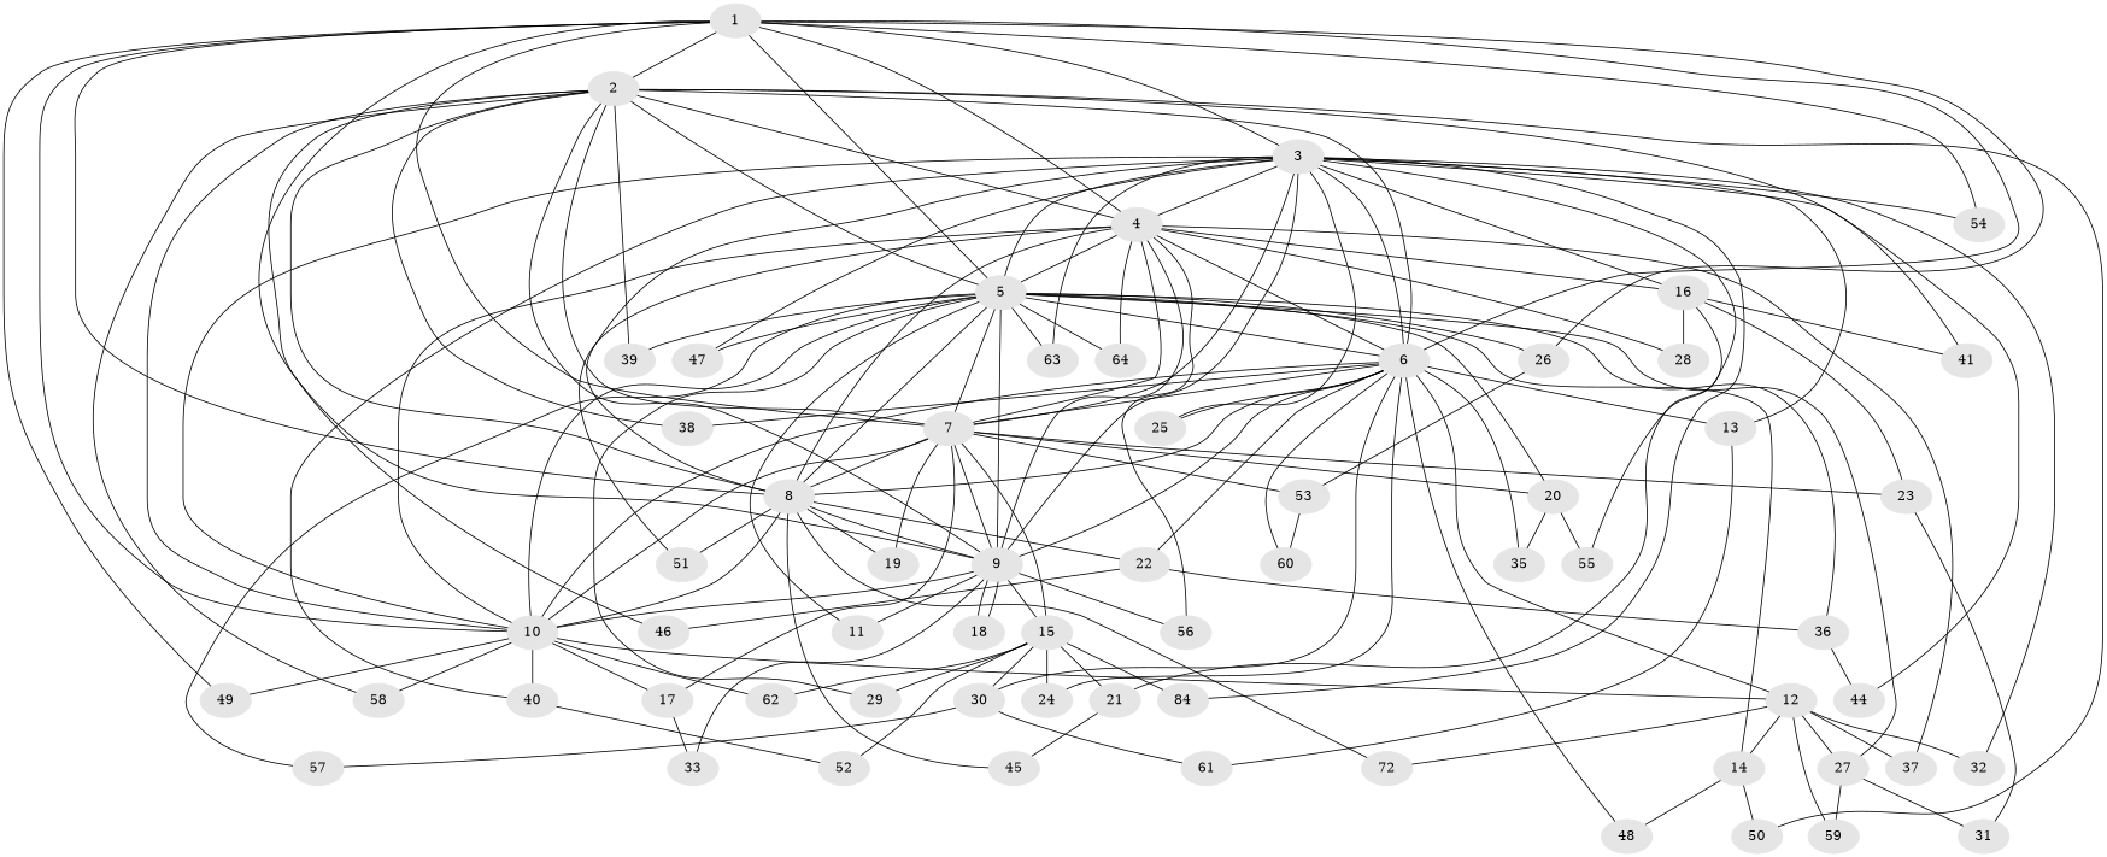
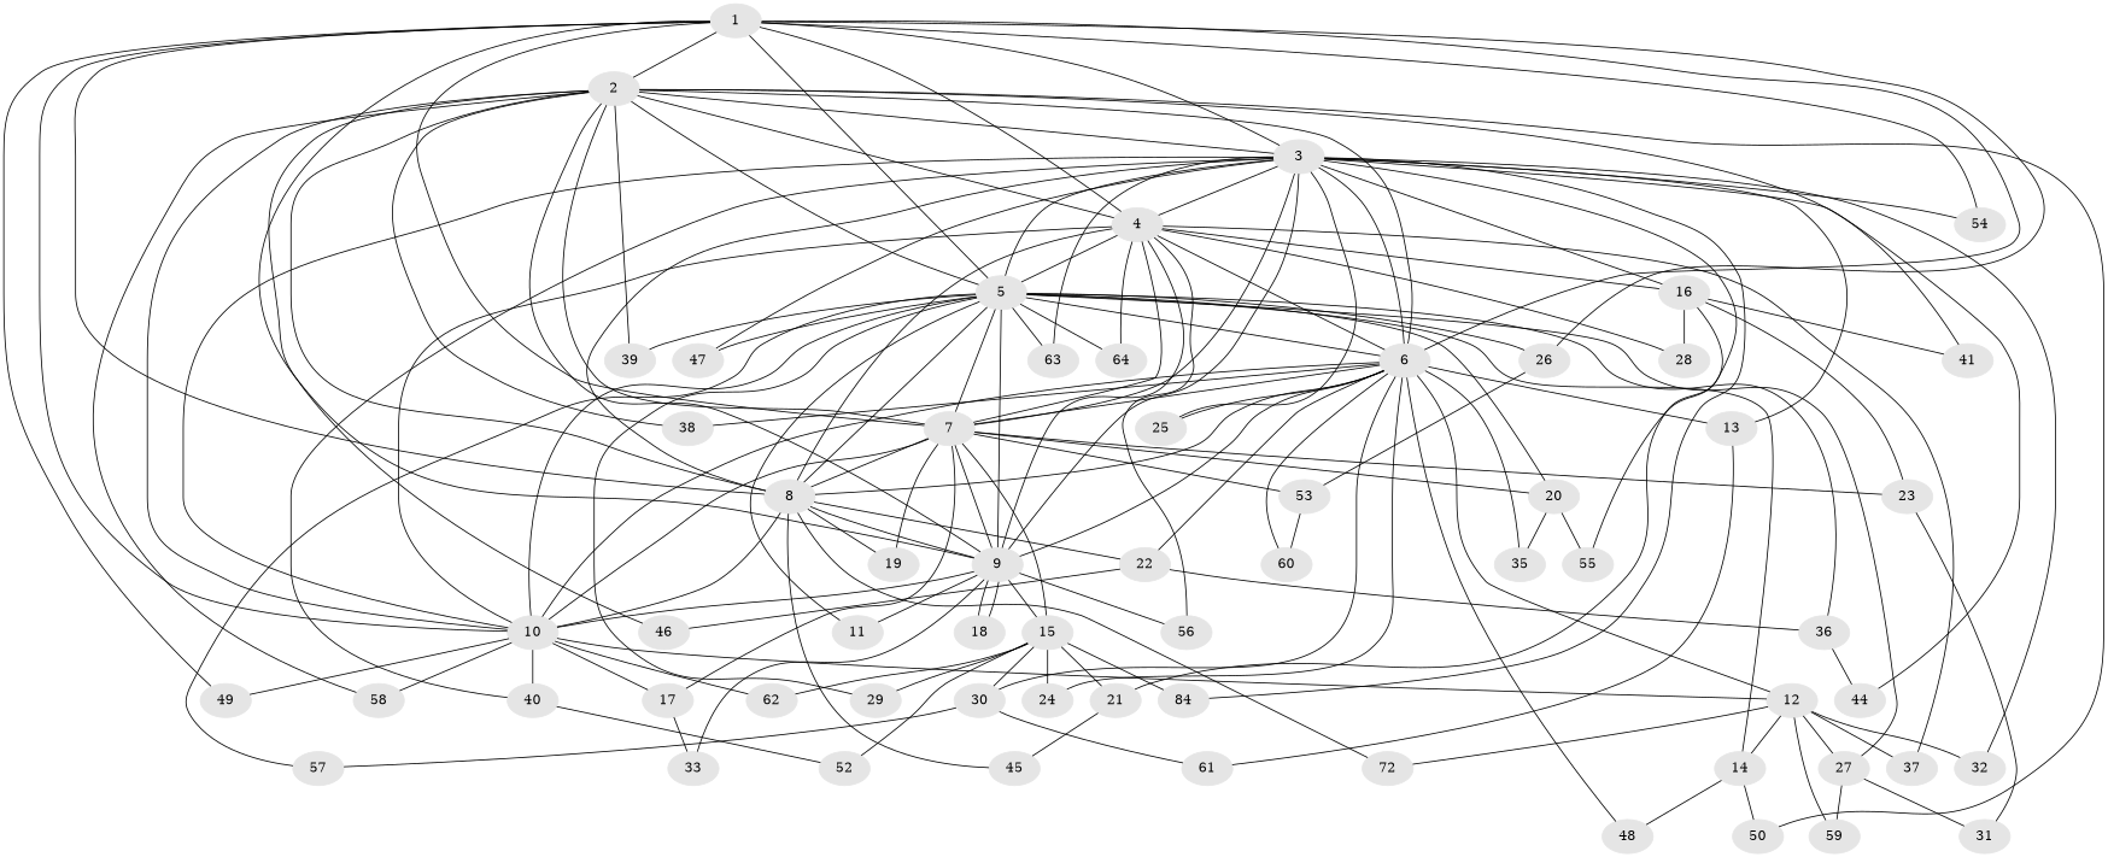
  graph {
    node [color=gray90 style=filled]
    1
    2
    3
    4
    5
    6
    7
    8
    9
    10
    26
    49
    54
    38
    39
    41
    46
    50
    58
    13
    16
    25
    32
    n24 [label=84]
    40
    44
    47
    55
    63
    28
    37
-   51
    56
    64
    11
    14
    20
    27
    29
    36
    57
    12
    22
    24
    30
    35
    48
    60
    19
    15
    17
    23
    53
    n54 [label=72]
    45
    18
    33
    62
    61
    21
    52
    59
    31
    1 -- 2
    1 -- 3
    1 -- 4
    1 -- 5
    1 -- 6
    1 -- 7
    1 -- 8
    1 -- 9
    1 -- 10
    1 -- 26
    1 -- 49
    1 -- 54
+   2 -- 3
    2 -- 4
    2 -- 5
    2 -- 6
    2 -- 7
    2 -- 8
    2 -- 9
    2 -- 10
    2 -- 38
    2 -- 39
    2 -- 41
    2 -- 46
    2 -- 50
    2 -- 58
    3 -- 4
    3 -- 5
    3 -- 6
    3 -- 7
    3 -- 8
    3 -- 9
    3 -- 10
    3 -- 54
    3 -- 13
    3 -- 16
    3 -- 25
    3 -- 32
    3 -- n24
    3 -- 40
    3 -- 44
    3 -- 47
    3 -- 55
    3 -- 63
    4 -- 5
    4 -- 6
    4 -- 7
    4 -- 8
    4 -- 9
    4 -- 10
    4 -- 16
    4 -- 28
    4 -- 37
-   4 -- 51
    4 -- 56
    4 -- 64
    5 -- 6
    5 -- 7
    5 -- 8
    5 -- 9
    5 -- 10
    5 -- 26
    5 -- 39
    5 -- 47
    5 -- 63
    5 -- 64
    5 -- 11
    5 -- 14
    5 -- 20
    5 -- 27
    5 -- 29
    5 -- 36
    5 -- 57
    6 -- 7
    6 -- 8
    6 -- 9
    6 -- 10
    6 -- 38
    6 -- 13
    6 -- 25
    6 -- 12
    6 -- 22
    6 -- 24
    6 -- 30
    6 -- 35
    6 -- 48
    6 -- 60
    7 -- 8
    7 -- 9
    7 -- 10
    7 -- 20
    7 -- 19
    7 -- 15
    7 -- 17
    7 -- 23
    7 -- 53
    8 -- 9
    8 -- 10
-   8 -- 51
    8 -- 22
    8 -- 19
    8 -- n54
    8 -- 45
    9 -- 10
    9 -- 56
    9 -- 11
    9 -- 15
    9 -- 18
    9 -- 18
    9 -- 33
    10 -- 49
    10 -- 58
    10 -- 40
    10 -- 12
    10 -- 17
    10 -- 62
    26 -- 53
    13 -- 61
    16 -- 41
    16 -- 28
    16 -- 23
    16 -- 21
    40 -- 52
    14 -- 50
    14 -- 48
    20 -- 55
    20 -- 35
    27 -- 59
    27 -- 31
    36 -- 44
    12 -- 32
    12 -- 37
    12 -- 14
    12 -- 27
    12 -- n54
    12 -- 59
    22 -- 46
    22 -- 36
    30 -- 57
    30 -- 61
    15 -- n24
    15 -- 29
    15 -- 24
    15 -- 30
    15 -- 62
    15 -- 21
    15 -- 52
    17 -- 33
    23 -- 31
    53 -- 60
    21 -- 45
  }
